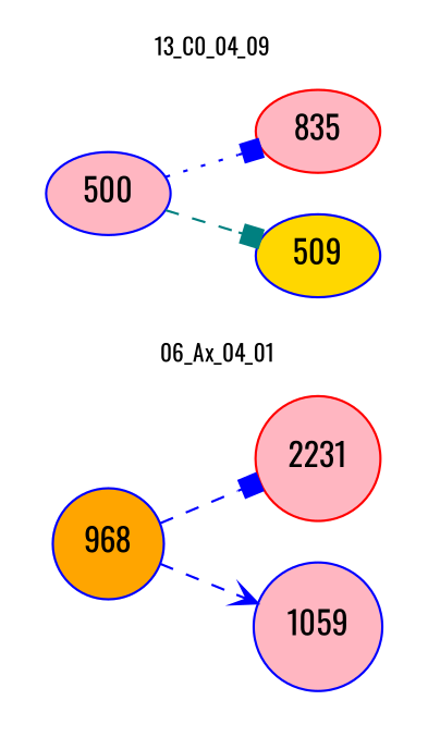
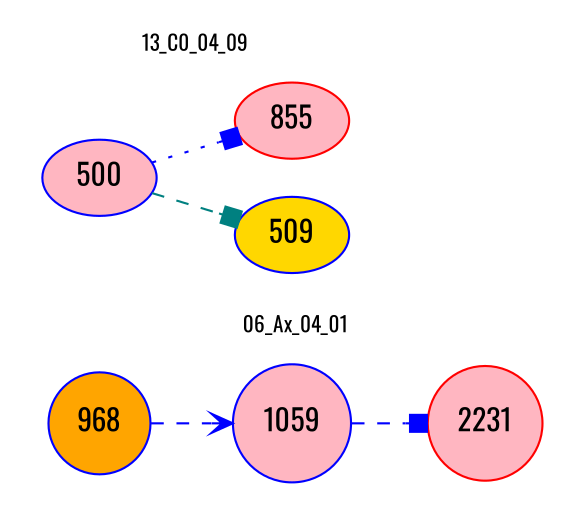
  digraph {
    fontname=Oswald
    rankdir=LR
    node [color=blue fillcolor=lightpink fontname=Oswald shape=circle style=filled]
    edge [arrowhead=box color=blue fontname=Oswald style=dashed]
    n1 [fillcolor=orange label=968]
    n2 [label=1059]
    n3 [color=red label=2231]
    n4 [label=500 shape=ellipse]
    n5 [fillcolor=gold label=509 shape=ellipse]
-   n6 [color=red label=835 shape=ellipse]
+   n6 [color=red label=855 shape=ellipse]
    subgraph cluster_1 {
      color=white
      fontsize=10
      label="06_Ax_04_01"
      n1
      n2
      n3
    }
    subgraph cluster_2 {
      color=white
      fontsize=10
      label="13_C0_04_09"
      n4
      n5
      n6
    }
    n1 -> n2 [arrowhead=vee]
-   n1 -> n3
+   n2 -> n3
    n4 -> n5 [color=teal]
    n4 -> n6 [style=dotted]
  }
